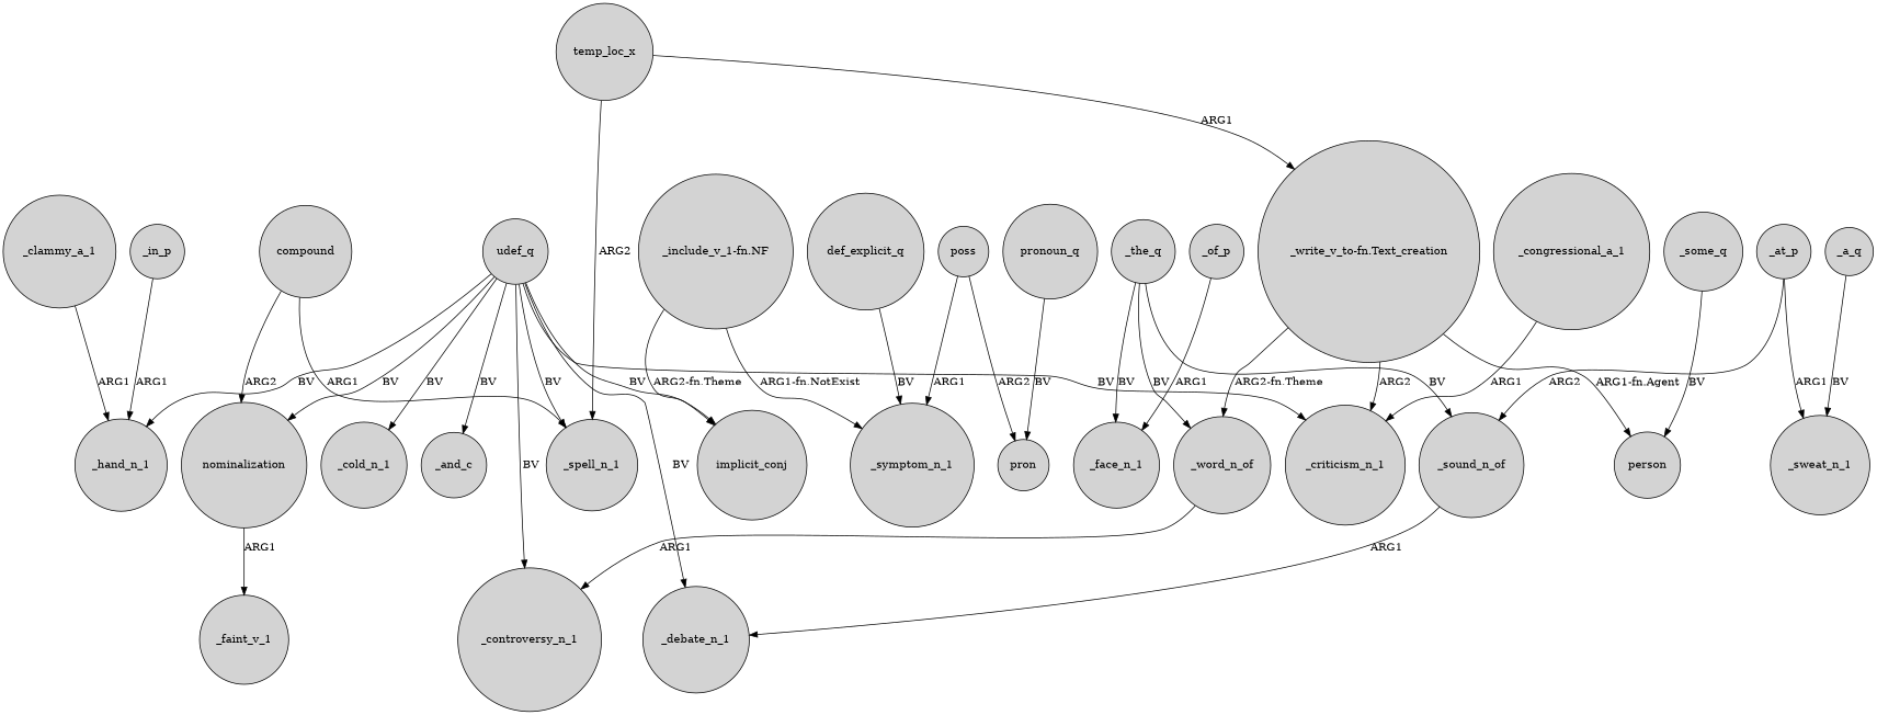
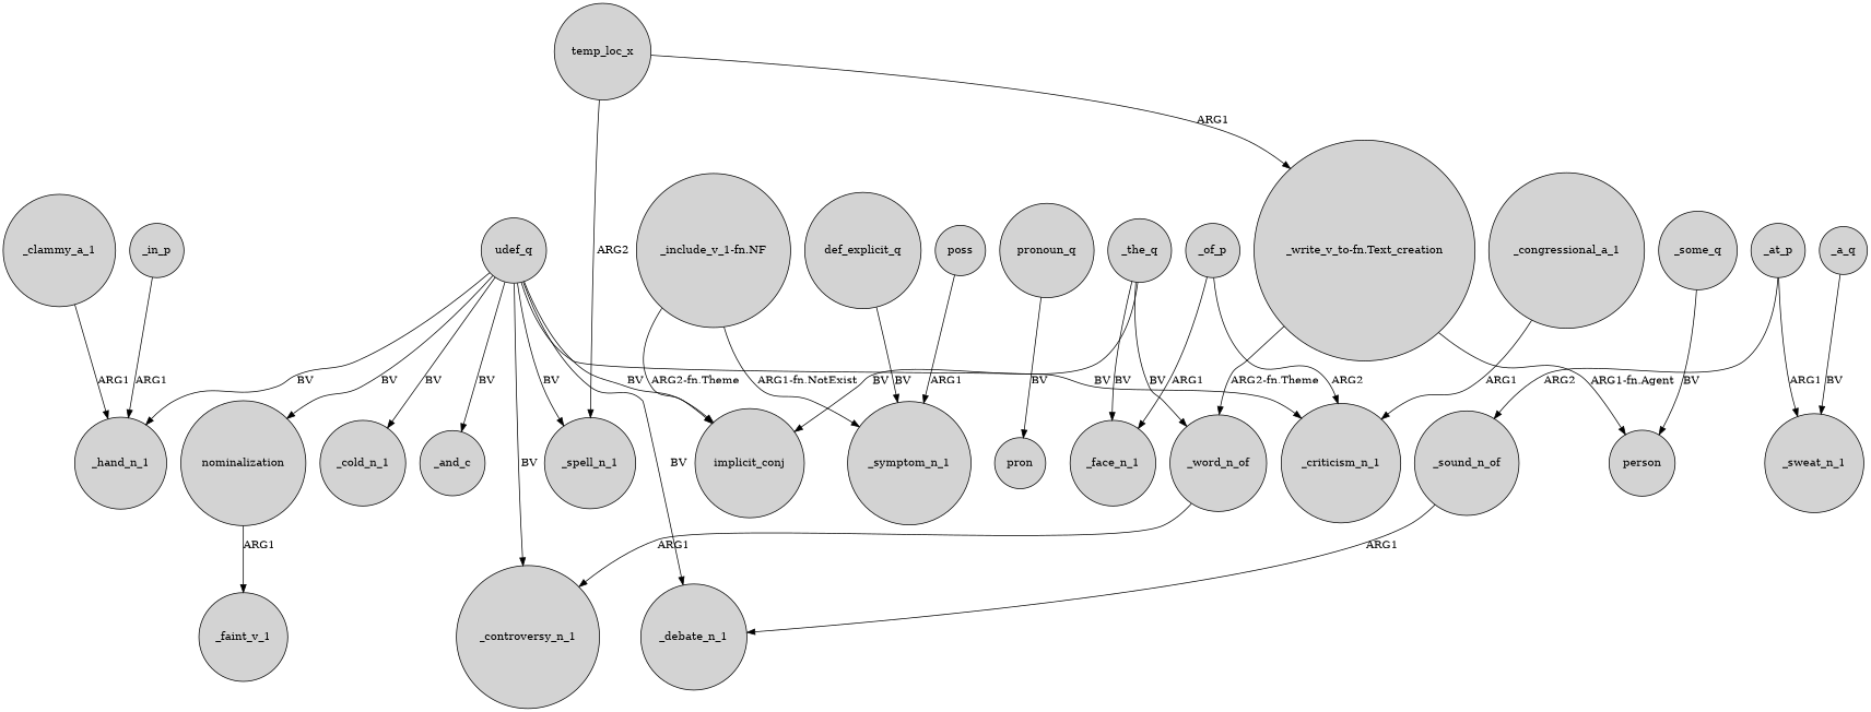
  digraph {
    node [shape=circle style=filled]
    "_write_v_to-fn.Text_creation"
    _word_n_of
    person
    _controversy_n_1
    _in_p
    _hand_n_1
    udef_q
    _spell_n_1
    _debate_n_1
    nominalization
    implicit_conj
    _cold_n_1
    _and_c
    _criticism_n_1
    _faint_v_1
    _a_q
    _sweat_n_1
    poss
    pron
    _symptom_n_1
-   compound
    _the_q
    _face_n_1
    _sound_n_of
    _clammy_a_1
    temp_loc_x
    "_include_v_1-fn.NF"
    pronoun_q
    _some_q
    _at_p
    _of_p
    _congressional_a_1
    def_explicit_q
    "_write_v_to-fn.Text_creation" -> _word_n_of [label="ARG2-fn.Theme"]
    "_write_v_to-fn.Text_creation" -> person [label="ARG1-fn.Agent"]
    _word_n_of -> _controversy_n_1 [label=ARG1]
    _in_p -> _hand_n_1 [label=ARG1]
    udef_q -> _controversy_n_1 [label=BV]
    udef_q -> _hand_n_1 [label=BV]
    udef_q -> _spell_n_1 [label=BV]
    udef_q -> _debate_n_1 [label=BV]
    udef_q -> nominalization [label=BV]
    udef_q -> implicit_conj [label=BV]
    udef_q -> _cold_n_1 [label=BV]
    udef_q -> _and_c [label=BV]
    udef_q -> _criticism_n_1 [label=BV]
    nominalization -> _faint_v_1 [label=ARG1]
    _a_q -> _sweat_n_1 [label=BV]
-   poss -> pron [label=ARG2]
    poss -> _symptom_n_1 [label=ARG1]
-   compound -> _spell_n_1 [label=ARG1]
-   compound -> nominalization [label=ARG2]
    _the_q -> _word_n_of [label=BV]
    _the_q -> _face_n_1 [label=BV]
-   _the_q -> _sound_n_of [label=BV]
+   _the_q -> implicit_conj [label=BV]
    _sound_n_of -> _debate_n_1 [label=ARG1]
    _clammy_a_1 -> _hand_n_1 [label=ARG1]
    temp_loc_x -> "_write_v_to-fn.Text_creation" [label=ARG1]
    temp_loc_x -> _spell_n_1 [label=ARG2]
    "_include_v_1-fn.NF" -> implicit_conj [label="ARG2-fn.Theme"]
    "_include_v_1-fn.NF" -> _symptom_n_1 [label="ARG1-fn.NotExist"]
    pronoun_q -> pron [label=BV]
    _some_q -> person [label=BV]
    _at_p -> _sweat_n_1 [label=ARG1]
    _at_p -> _sound_n_of [label=ARG2]
-   "_write_v_to-fn.Text_creation" -> _criticism_n_1 [label=ARG2]
+   _of_p -> _criticism_n_1 [label=ARG2]
    _of_p -> _face_n_1 [label=ARG1]
    _congressional_a_1 -> _criticism_n_1 [label=ARG1]
    def_explicit_q -> _symptom_n_1 [label=BV]
  }
